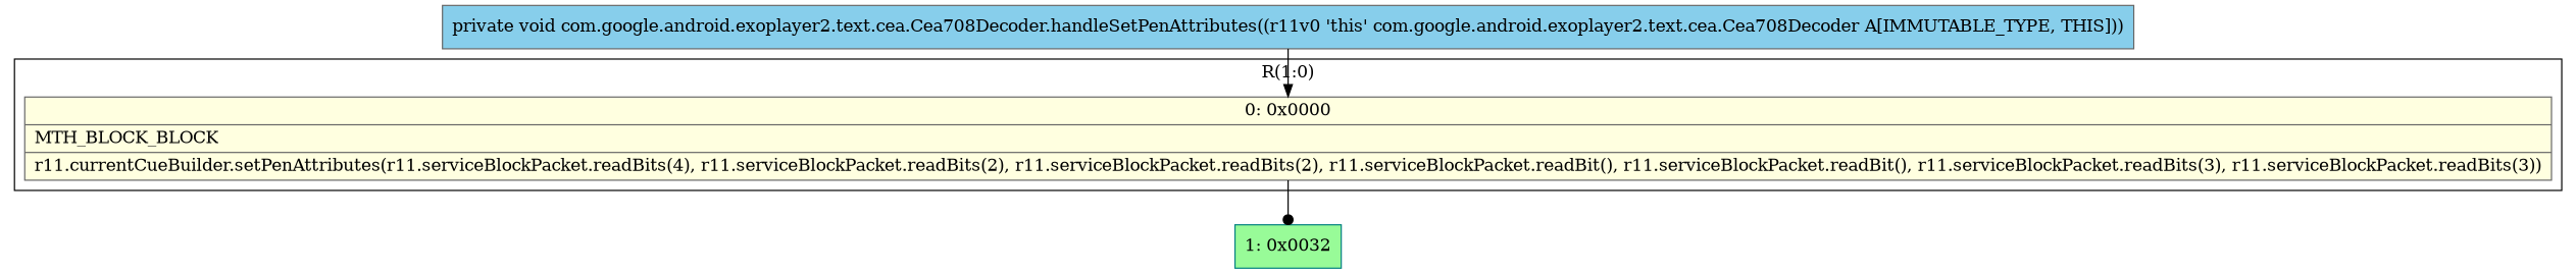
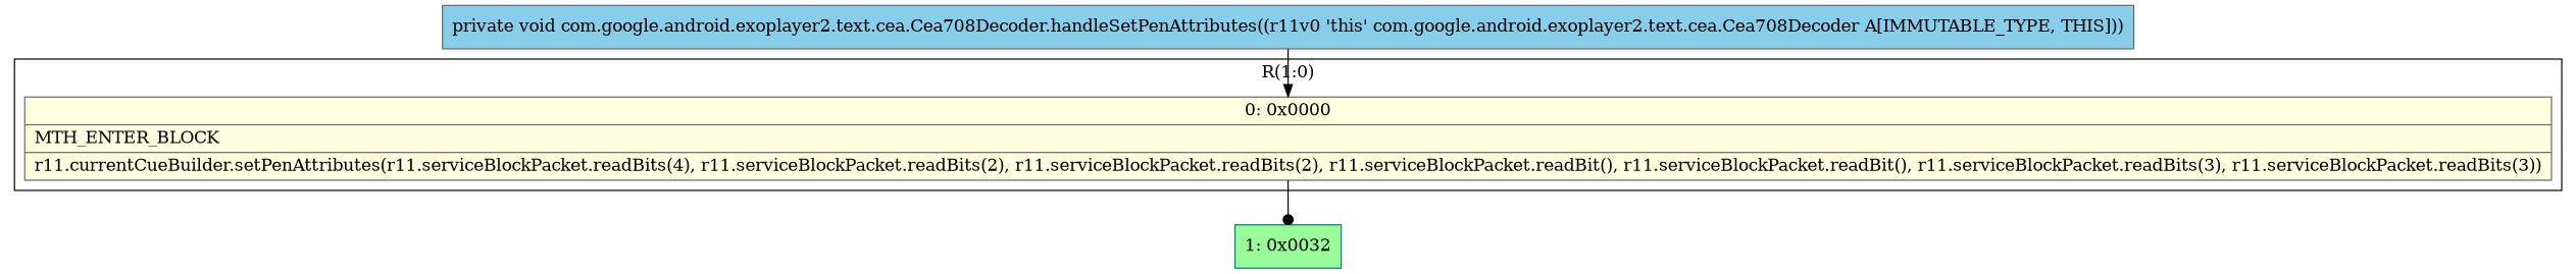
  digraph {
    node [color=gray40 shape=record style=filled]
-   n1 [label="{0\:\ 0x0000|MTH_BLOCK_BLOCK\l|r11.currentCueBuilder.setPenAttributes(r11.serviceBlockPacket.readBits(4), r11.serviceBlockPacket.readBits(2), r11.serviceBlockPacket.readBits(2), r11.serviceBlockPacket.readBit(), r11.serviceBlockPacket.readBit(), r11.serviceBlockPacket.readBits(3), r11.serviceBlockPacket.readBits(3))\l}" fillcolor=lightyellow]
+   n1 [label="{0\:\ 0x0000|MTH_ENTER_BLOCK\l|r11.currentCueBuilder.setPenAttributes(r11.serviceBlockPacket.readBits(4), r11.serviceBlockPacket.readBits(2), r11.serviceBlockPacket.readBits(2), r11.serviceBlockPacket.readBit(), r11.serviceBlockPacket.readBit(), r11.serviceBlockPacket.readBits(3), r11.serviceBlockPacket.readBits(3))\l}" fillcolor=lightyellow]
    n2 [color=teal label="{1\:\ 0x0032}" fillcolor=palegreen]
    n3 [label="{private void com.google.android.exoplayer2.text.cea.Cea708Decoder.handleSetPenAttributes((r11v0 'this' com.google.android.exoplayer2.text.cea.Cea708Decoder A[IMMUTABLE_TYPE, THIS])) }" fillcolor=skyblue]
    subgraph cluster_1 {
      label="R(1:0)"
      n1
    }
    n1 -> n2 [arrowhead=dot]
    n3 -> n1 [arrowhead=normal]
  }
